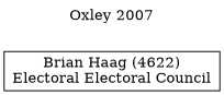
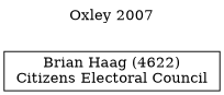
  digraph {
    label="Oxley 2007"
    labelloc=t
    mclimit=10
    rankdir=LR
-   n1 [label="Brian Haag (4622)\nElectoral Electoral Council" shape=box]
+   n1 [label="Brian Haag (4622)\nCitizens Electoral Council" shape=box]
  }
